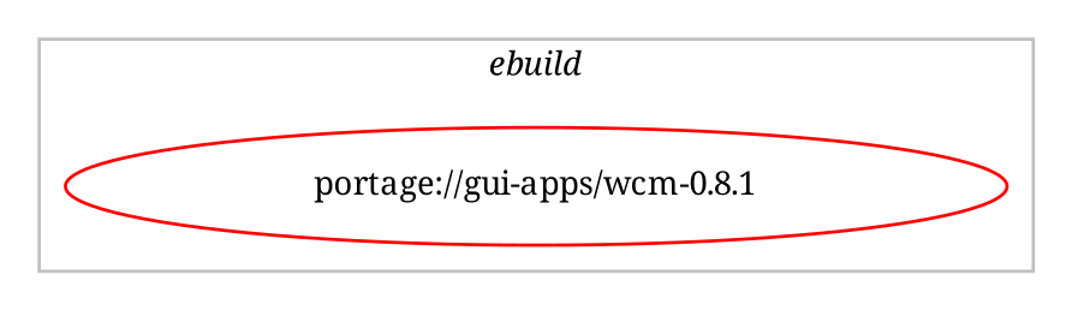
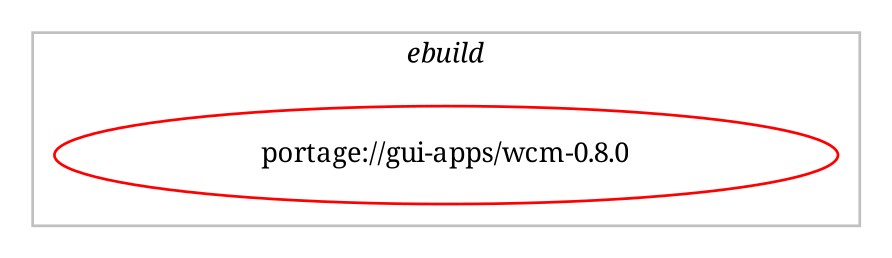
  digraph {
    compound=true
    concentrate=true
    fontname="Noto Serif"
    fontsize=10
    newrank=true
    rankdir=LR
    ranksep=1.5
-   n1 [color=red fontname="Noto Serif" fontsize=10 label="portage://gui-apps/wcm-0.8.1" width=4]
+   n1 [color=red fontname="Noto Serif" fontsize=10 label="portage://gui-apps/wcm-0.8.0" width=4]
    subgraph cluster_1 {
      color=gray
      label=<<i>ebuild</i>>
      rank=same
      n1
    }
    subgraph cluster_2 {
      color=gray
      label=<<i>dependencies</i>>
      subgraph cluster_3 {
        color=gray
        fillcolor="#eeeeee"
        label=<<i>compile</i>>
        style=filled
      }
      subgraph cluster_4 {
        color=gray
        fillcolor="#eeeeee"
        label=<<i>compile and run</i>>
        style=filled
      }
      subgraph cluster_5 {
        color=gray
        fillcolor="#eeeeee"
        label=<<i>run</i>>
        style=filled
      }
    }
    subgraph cluster_6 {
      color=gray
      label=<<i>candidates</i>>
      rank=same
    }
  }
